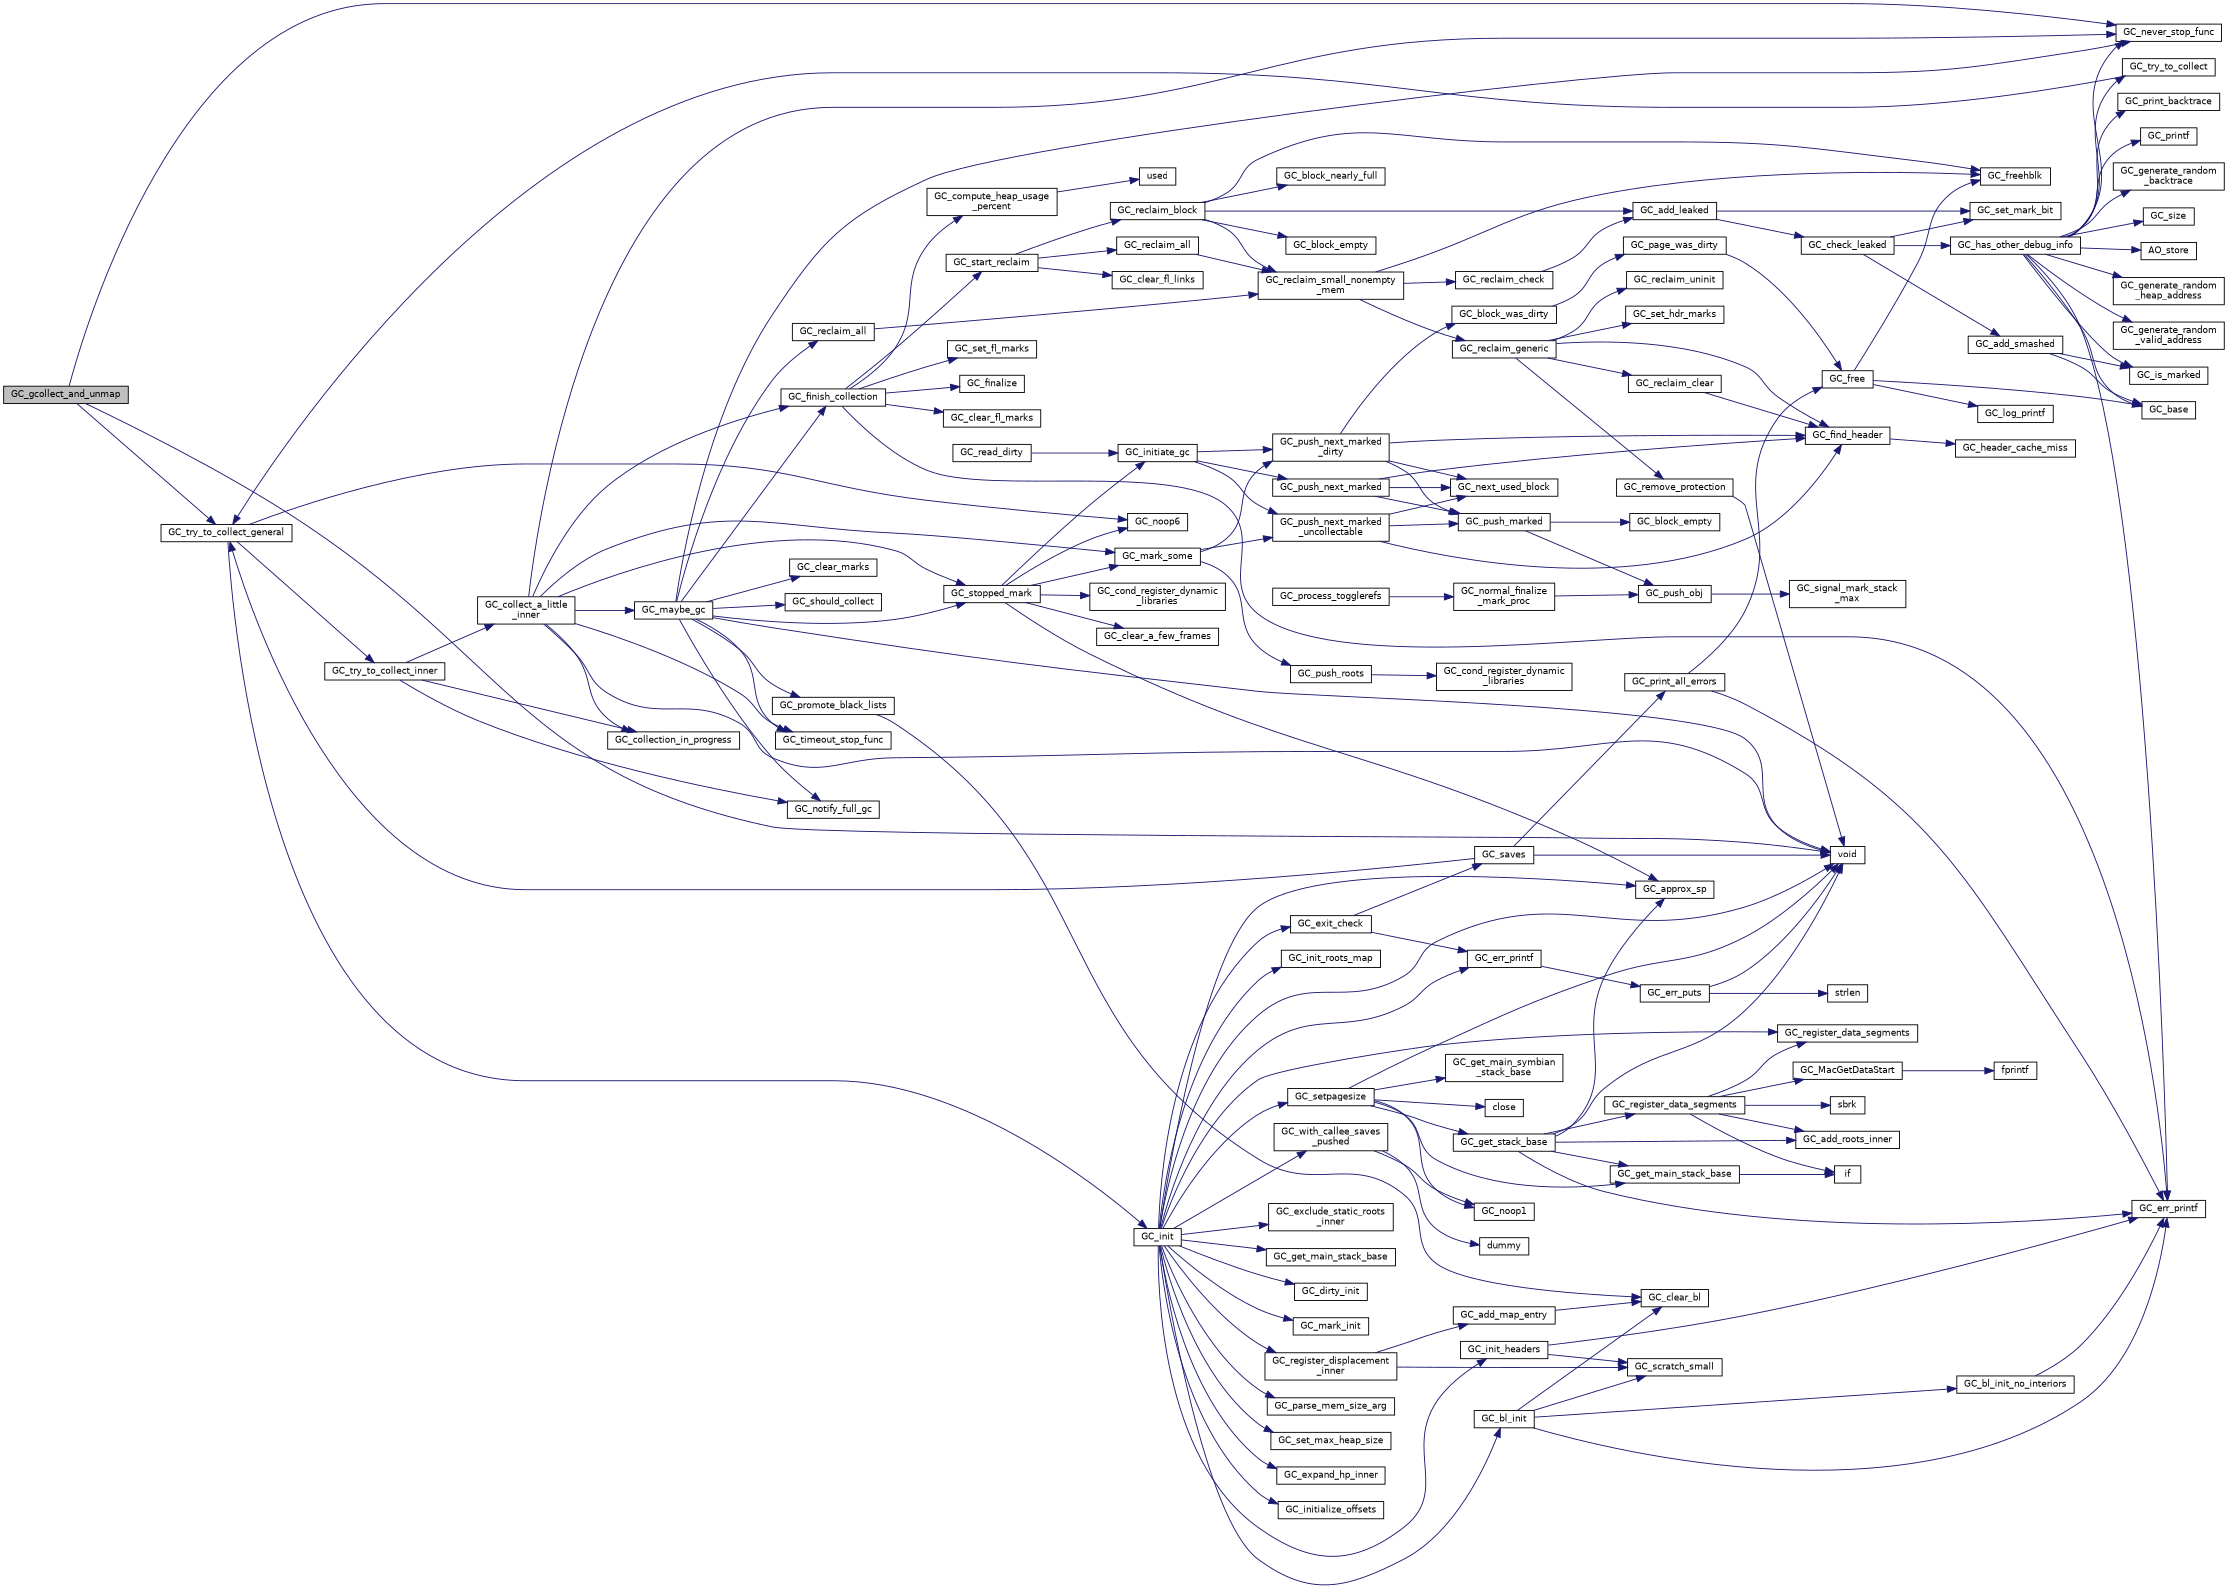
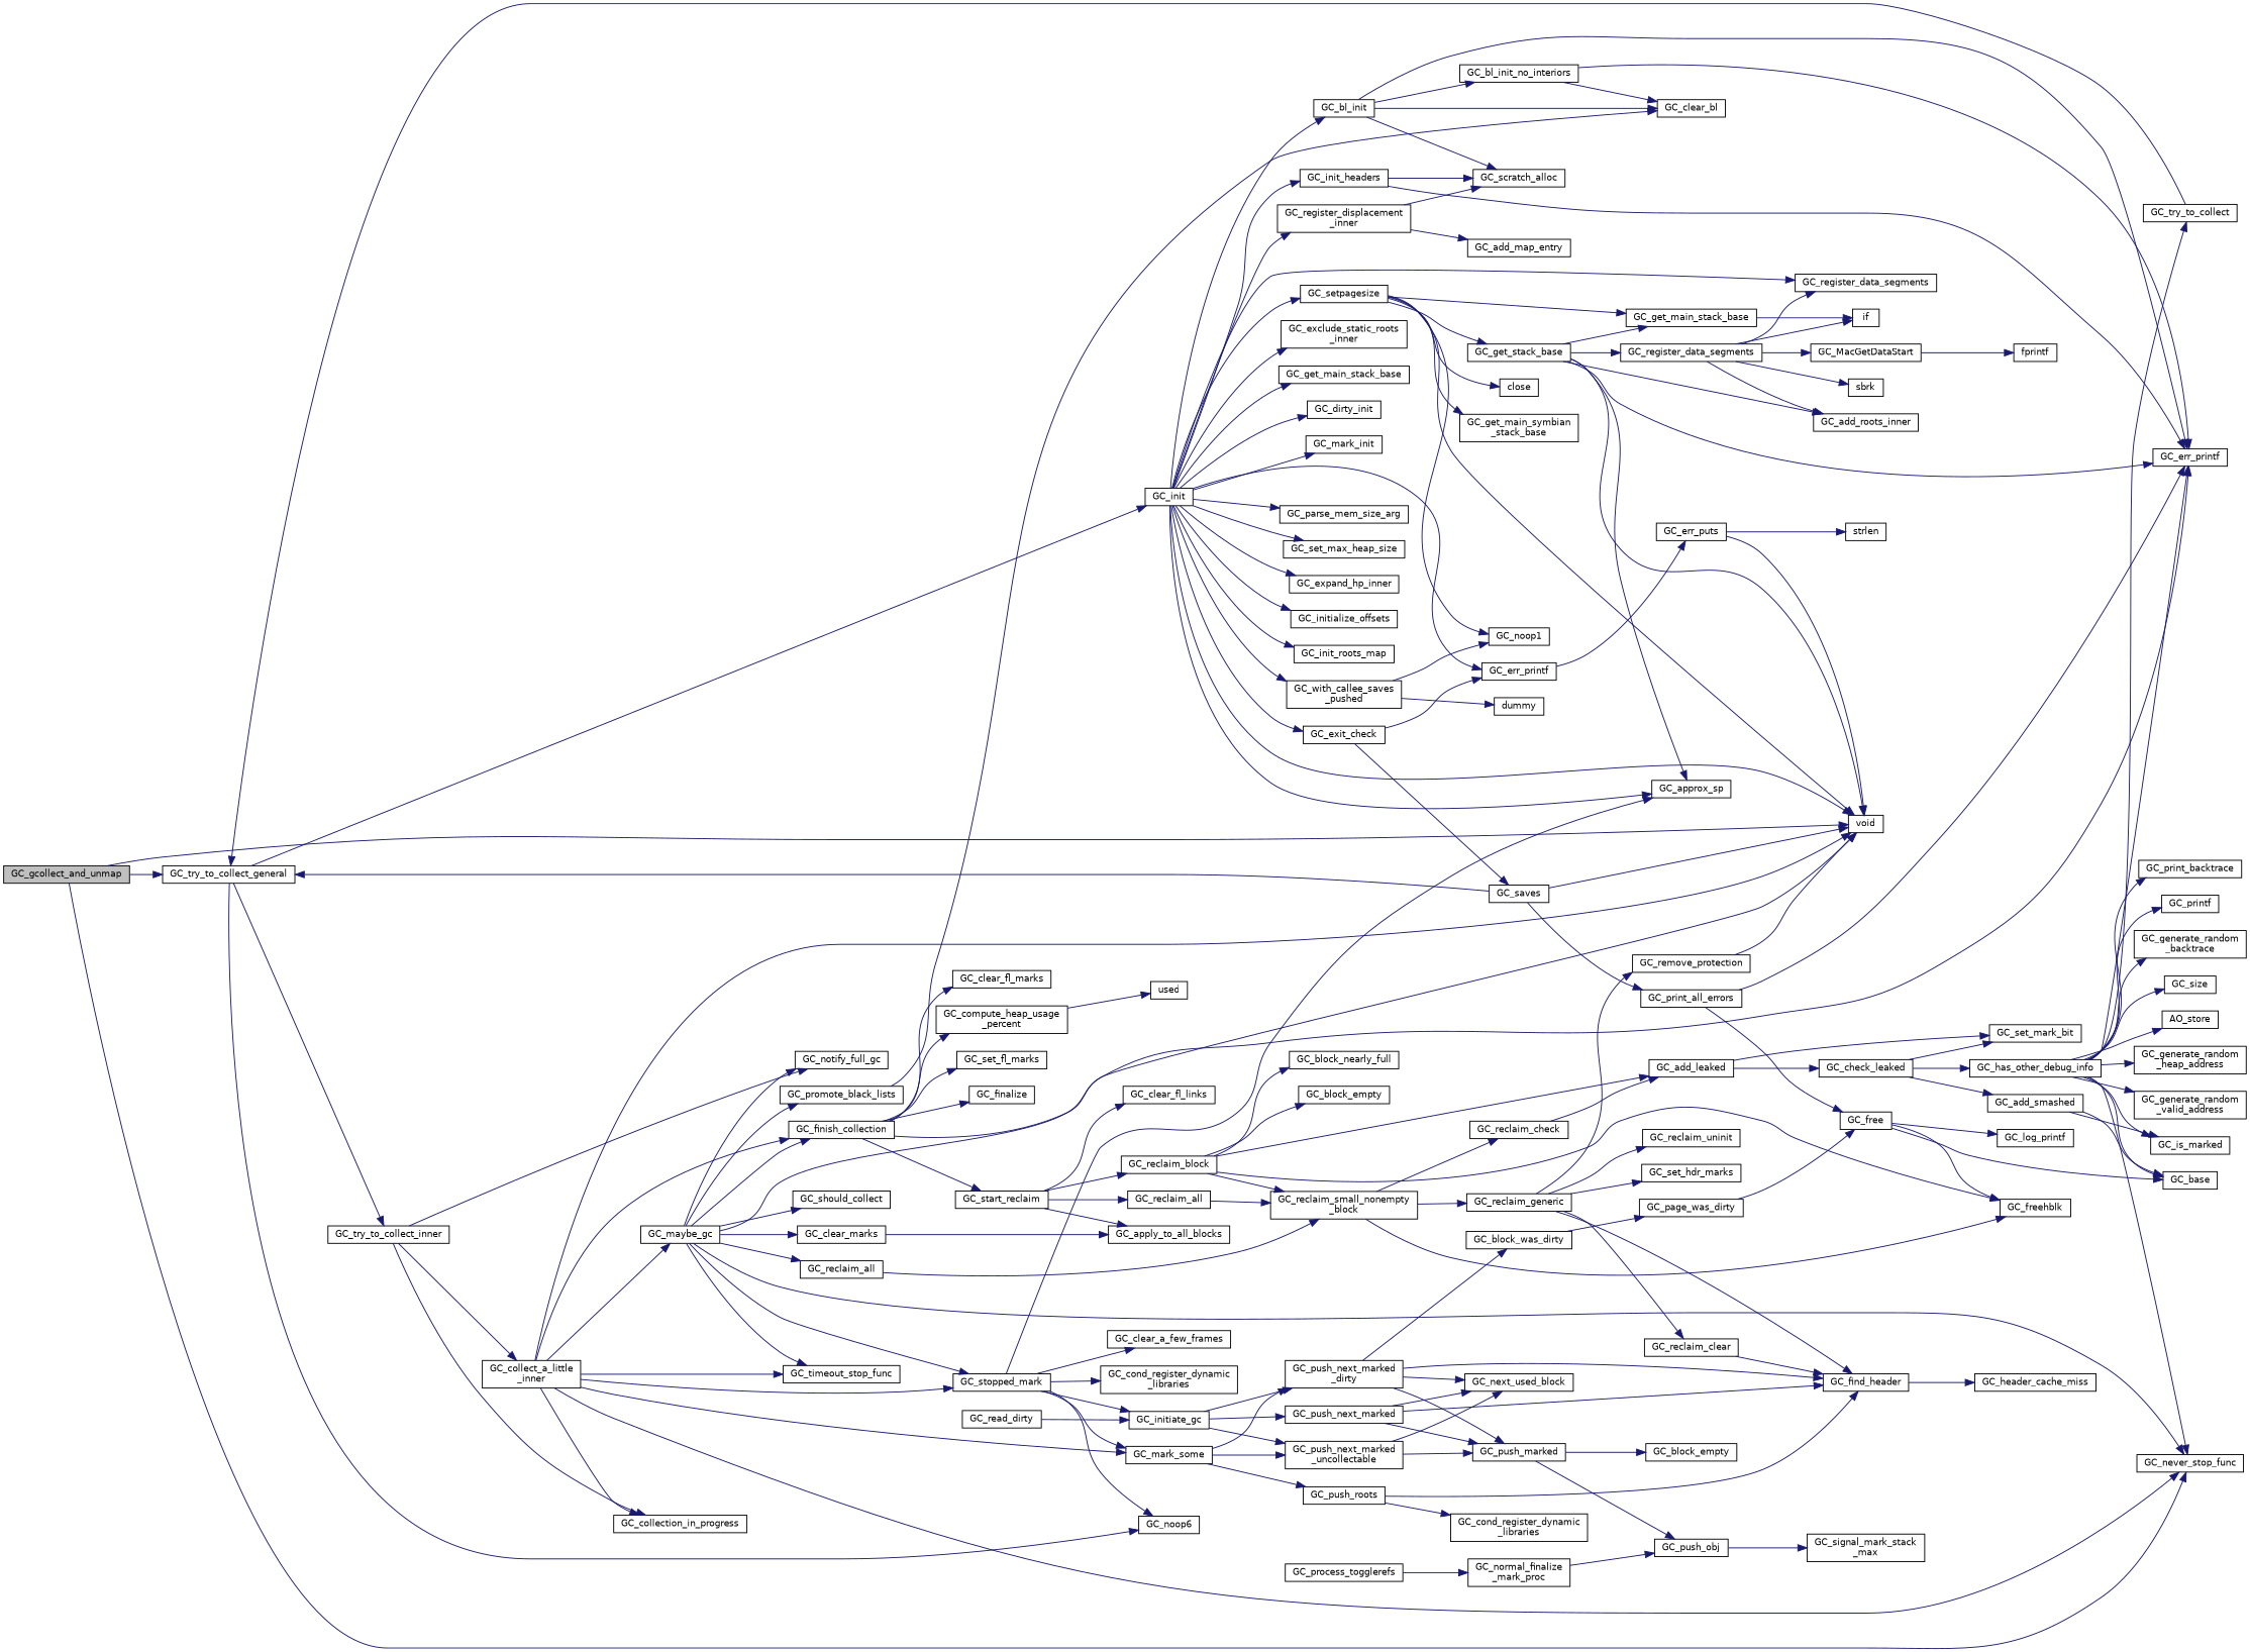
  digraph {
    rankdir=LR
    node [color=black fillcolor=white fontname=Helvetica fontsize=10 shape=record style=filled]
    edge [color=midnightblue fontname=Helvetica fontsize=10 labelfontname=Helvetica labelfontsize=10 style=solid]
    n1 [fillcolor=grey75 fontcolor=black height=0.2 label=GC_gcollect_and_unmap width=0.4]
    n2 [height=0.2 label=void width=0.4]
    n3 [height=0.2 label=GC_try_to_collect_general width=0.4]
    n4 [height=0.2 label=GC_never_stop_func width=0.4]
    n5 [height=0.2 label=GC_init width=0.4]
    n6 [height=0.2 label=GC_noop6 width=0.4]
    n7 [height=0.2 label=GC_try_to_collect_inner width=0.4]
    n8 [height=0.2 label=GC_setpagesize width=0.4]
    n9 [height=0.2 label=GC_approx_sp width=0.4]
    n10 [height=0.2 label=GC_register_data_segments width=0.4]
    n11 [height=0.2 label=GC_err_printf width=0.4]
    n12 [height=0.2 label="GC_exclude_static_roots\l_inner" width=0.4]
    n13 [height=0.2 label=GC_get_main_stack_base width=0.4]
    n14 [height=0.2 label=GC_dirty_init width=0.4]
    n15 [height=0.2 label=GC_init_headers width=0.4]
    n16 [height=0.2 label=GC_bl_init width=0.4]
    n17 [height=0.2 label=GC_mark_init width=0.4]
    n18 [height=0.2 label=GC_parse_mem_size_arg width=0.4]
    n19 [height=0.2 label=GC_set_max_heap_size width=0.4]
    n20 [height=0.2 label=GC_expand_hp_inner width=0.4]
    n21 [height=0.2 label=GC_initialize_offsets width=0.4]
    n22 [height=0.2 label="GC_register_displacement\l_inner" width=0.4]
    n23 [height=0.2 label=GC_init_roots_map width=0.4]
    n24 [height=0.2 label="GC_with_callee_saves\l_pushed" width=0.4]
    n25 [height=0.2 label=GC_exit_check width=0.4]
    n26 [height=0.2 label=GC_collection_in_progress width=0.4]
    n27 [height=0.2 label="GC_collect_a_little\l_inner" width=0.4]
    n28 [height=0.2 label=GC_notify_full_gc width=0.4]
    n29 [height=0.2 label=GC_get_stack_base width=0.4]
    n30 [height=0.2 label=GC_get_main_stack_base width=0.4]
    n31 [height=0.2 label=GC_noop1 width=0.4]
    n32 [height=0.2 label=close width=0.4]
    n33 [height=0.2 label="GC_get_main_symbian\l_stack_base" width=0.4]
    n34 [height=0.2 label=GC_err_puts width=0.4]
    n35 [height=0.2 label=GC_err_printf width=0.4]
-   n36 [height=0.2 label=GC_scratch_small width=0.4]
+   n36 [height=0.2 label=GC_scratch_alloc width=0.4]
    n37 [height=0.2 label=GC_bl_init_no_interiors width=0.4]
    n38 [height=0.2 label=GC_clear_bl width=0.4]
    n39 [height=0.2 label=GC_add_map_entry width=0.4]
    n40 [height=0.2 label=dummy width=0.4]
    n41 [height=0.2 label=GC_saves width=0.4]
    n42 [height=0.2 label=GC_register_data_segments width=0.4]
    n43 [height=0.2 label=GC_add_roots_inner width=0.4]
    n44 [height=0.2 label=if width=0.4]
    n45 [height=0.2 label=sbrk width=0.4]
    n46 [height=0.2 label=GC_MacGetDataStart width=0.4]
    n47 [height=0.2 label=fprintf width=0.4]
    n48 [height=0.2 label=strlen width=0.4]
    n49 [height=0.2 label=GC_print_all_errors width=0.4]
    n50 [height=0.2 label=GC_free width=0.4]
    n51 [height=0.2 label=GC_log_printf width=0.4]
    n52 [height=0.2 label=GC_base width=0.4]
    n53 [height=0.2 label=GC_freehblk width=0.4]
    n54 [height=0.2 label=GC_mark_some width=0.4]
    n55 [height=0.2 label=GC_stopped_mark width=0.4]
    n56 [height=0.2 label=GC_timeout_stop_func width=0.4]
    n57 [height=0.2 label=GC_finish_collection width=0.4]
    n58 [height=0.2 label=GC_maybe_gc width=0.4]
    n59 [height=0.2 label="GC_push_next_marked\l_dirty" width=0.4]
    n60 [height=0.2 label=GC_push_roots width=0.4]
    n61 [height=0.2 label="GC_push_next_marked\l_uncollectable" width=0.4]
    n62 [height=0.2 label="GC_cond_register_dynamic\l_libraries" width=0.4]
    n63 [height=0.2 label=GC_clear_a_few_frames width=0.4]
    n64 [height=0.2 label=GC_initiate_gc width=0.4]
    n65 [height=0.2 label=GC_set_fl_marks width=0.4]
    n66 [height=0.2 label=GC_start_reclaim width=0.4]
    n67 [height=0.2 label=GC_finalize width=0.4]
    n68 [height=0.2 label=GC_clear_fl_marks width=0.4]
    n69 [height=0.2 label="GC_compute_heap_usage\l_percent" width=0.4]
    n70 [height=0.2 label=GC_should_collect width=0.4]
    n71 [height=0.2 label=GC_promote_black_lists width=0.4]
    n72 [height=0.2 label=GC_reclaim_all width=0.4]
    n73 [height=0.2 label=GC_clear_marks width=0.4]
    n74 [height=0.2 label=GC_next_used_block width=0.4]
    n75 [height=0.2 label=GC_find_header width=0.4]
    n76 [height=0.2 label=GC_block_was_dirty width=0.4]
    n77 [height=0.2 label=GC_push_marked width=0.4]
    n78 [height=0.2 label="GC_cond_register_dynamic\l_libraries" width=0.4]
    n79 [height=0.2 label=GC_header_cache_miss width=0.4]
    n80 [height=0.2 label=GC_page_was_dirty width=0.4]
    n81 [height=0.2 label=GC_block_empty width=0.4]
    n82 [height=0.2 label=GC_push_obj width=0.4]
    n83 [height=0.2 label="GC_signal_mark_stack\l_max" width=0.4]
    n84 [height=0.2 label=GC_process_togglerefs width=0.4]
    n85 [height=0.2 label="GC_normal_finalize\l_mark_proc" width=0.4]
    n86 [height=0.2 label=GC_push_next_marked width=0.4]
    n87 [height=0.2 label=GC_read_dirty width=0.4]
    n88 [height=0.2 label=GC_clear_fl_links width=0.4]
+   n89 [height=0.2 label=GC_apply_to_all_blocks width=0.4]
    n90 [height=0.2 label=GC_reclaim_block width=0.4]
    n91 [height=0.2 label=GC_reclaim_all width=0.4]
    n92 [height=0.2 label=used width=0.4]
    n93 [height=0.2 label=GC_add_leaked width=0.4]
    n94 [height=0.2 label=GC_block_empty width=0.4]
-   n95 [height=0.2 label="GC_reclaim_small_nonempty\l_mem" width=0.4]
+   n95 [height=0.2 label="GC_reclaim_small_nonempty\l_block" width=0.4]
    n96 [height=0.2 label=GC_block_nearly_full width=0.4]
    n97 [height=0.2 label=GC_check_leaked width=0.4]
    n98 [height=0.2 label=GC_set_mark_bit width=0.4]
    n99 [height=0.2 label=GC_reclaim_check width=0.4]
    n100 [height=0.2 label=GC_reclaim_generic width=0.4]
    n101 [height=0.2 label=GC_has_other_debug_info width=0.4]
    n102 [height=0.2 label=GC_add_smashed width=0.4]
    n103 [height=0.2 label=GC_size width=0.4]
    n104 [height=0.2 label=AO_store width=0.4]
    n105 [height=0.2 label="GC_generate_random\l_heap_address" width=0.4]
    n106 [height=0.2 label="GC_generate_random\l_valid_address" width=0.4]
    n107 [height=0.2 label=GC_is_marked width=0.4]
    n108 [height=0.2 label=GC_print_backtrace width=0.4]
    n109 [height=0.2 label=GC_printf width=0.4]
    n110 [height=0.2 label="GC_generate_random\l_backtrace" width=0.4]
    n111 [height=0.2 label=GC_try_to_collect width=0.4]
    n112 [height=0.2 label=GC_remove_protection width=0.4]
    n113 [height=0.2 label=GC_reclaim_clear width=0.4]
    n114 [height=0.2 label=GC_reclaim_uninit width=0.4]
    n115 [height=0.2 label=GC_set_hdr_marks width=0.4]
    n1 -> n2
    n1 -> n3
    n1 -> n4
    n3 -> n5
    n3 -> n6
    n3 -> n7
    n5 -> n2
    n5 -> n8
    n5 -> n9
    n5 -> n10
    n5 -> n11
    n5 -> n12
    n5 -> n13
    n5 -> n14
    n5 -> n15
    n5 -> n16
    n5 -> n17
    n5 -> n18
    n5 -> n19
    n5 -> n20
    n5 -> n21
    n5 -> n22
    n5 -> n23
    n5 -> n24
    n5 -> n25
    n7 -> n26
    n7 -> n27
    n7 -> n28
    n8 -> n2
    n8 -> n29
    n8 -> n30
    n8 -> n31
    n8 -> n32
    n8 -> n33
    n11 -> n34
    n15 -> n35
    n15 -> n36
    n16 -> n35
    n16 -> n36
    n16 -> n37
    n16 -> n38
    n22 -> n36
    n22 -> n39
    n24 -> n31
    n24 -> n40
    n25 -> n11
    n25 -> n41
    n27 -> n2
    n27 -> n4
    n27 -> n26
    n27 -> n54
    n27 -> n55
    n27 -> n56
    n27 -> n57
    n27 -> n58
    n29 -> n2
    n29 -> n9
    n29 -> n30
    n29 -> n35
    n29 -> n42
    n29 -> n43
    n30 -> n44
    n34 -> n2
    n34 -> n48
    n37 -> n35
-   n39 -> n38
+   n37 -> n38
    n41 -> n2
    n41 -> n3
    n41 -> n49
    n42 -> n10
    n42 -> n43
    n42 -> n44
    n42 -> n45
    n42 -> n46
    n46 -> n47
    n49 -> n35
    n49 -> n50
    n50 -> n51
    n50 -> n52
    n50 -> n53
    n54 -> n59
    n54 -> n60
    n54 -> n61
    n55 -> n6
    n55 -> n9
    n55 -> n54
    n55 -> n62
    n55 -> n63
    n55 -> n64
    n57 -> n35
    n57 -> n65
    n57 -> n66
    n57 -> n67
    n57 -> n68
    n57 -> n69
    n58 -> n2
    n58 -> n4
    n58 -> n28
    n58 -> n55
    n58 -> n56
    n58 -> n57
    n58 -> n70
    n58 -> n71
    n58 -> n72
    n58 -> n73
    n59 -> n74
    n59 -> n75
    n59 -> n76
    n59 -> n77
    n60 -> n78
    n61 -> n74
-   n61 -> n75
+   n60 -> n75
    n61 -> n77
    n64 -> n59
    n64 -> n61
    n64 -> n86
    n66 -> n88
+   n66 -> n89
    n66 -> n90
    n66 -> n91
    n69 -> n92
    n71 -> n38
    n72 -> n95
+   n73 -> n89
    n75 -> n79
    n76 -> n80
    n77 -> n81
    n77 -> n82
    n80 -> n50
    n82 -> n83
    n84 -> n85
    n85 -> n82
    n86 -> n74
    n86 -> n75
    n86 -> n77
    n87 -> n64
    n90 -> n53
    n90 -> n93
    n90 -> n94
    n90 -> n95
    n90 -> n96
    n91 -> n95
    n93 -> n97
    n93 -> n98
    n95 -> n53
    n95 -> n99
    n95 -> n100
    n97 -> n98
    n97 -> n101
    n97 -> n102
    n99 -> n93
    n100 -> n75
    n100 -> n112
    n100 -> n113
    n100 -> n114
    n100 -> n115
    n101 -> n4
    n101 -> n35
    n101 -> n52
    n101 -> n103
    n101 -> n104
    n101 -> n105
    n101 -> n106
    n101 -> n107
    n101 -> n108
    n101 -> n109
    n101 -> n110
    n101 -> n111
    n102 -> n52
    n102 -> n107
    n111 -> n3
    n112 -> n2
    n113 -> n75
  }
